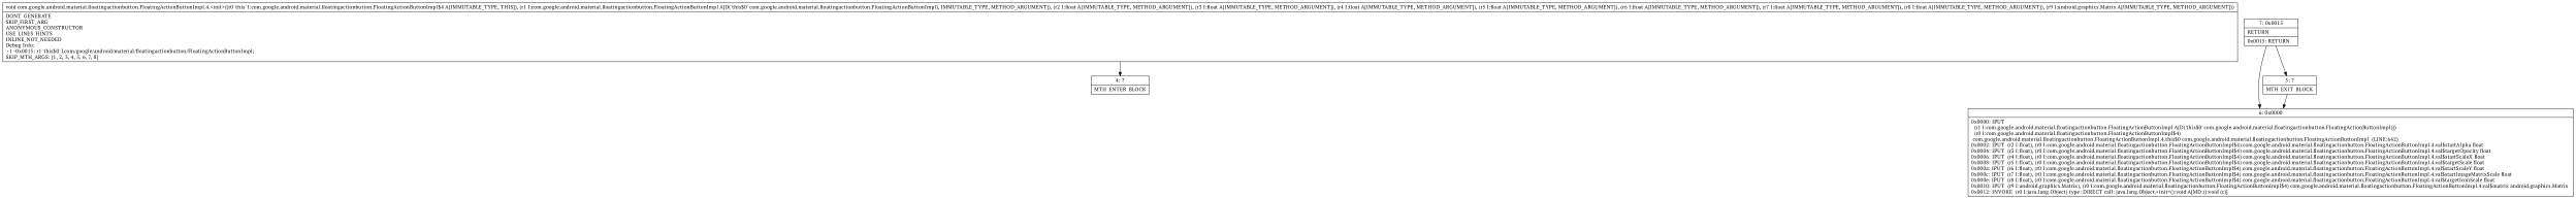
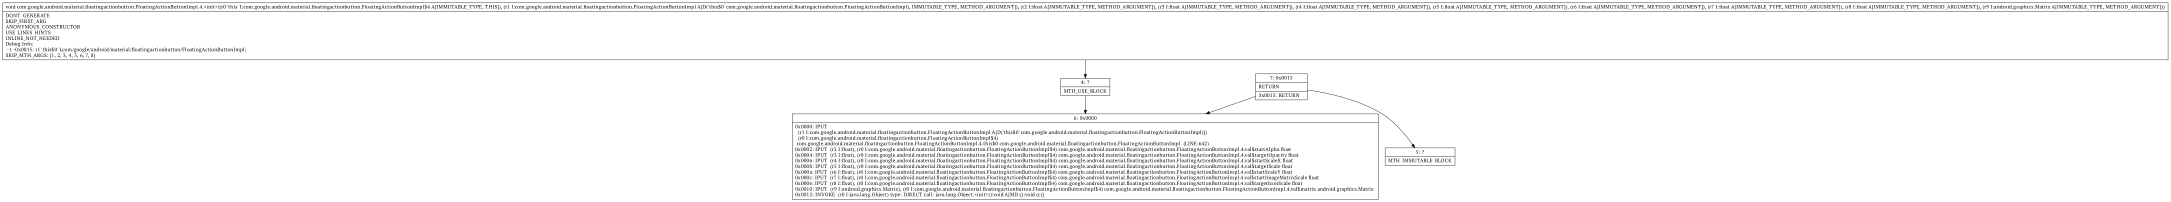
  digraph {
    fontname="PT Serif"
    node [fontname="PT Serif" shape=record]
    edge [fontname="PT Serif"]
-   n1 [label="{4\:\ ?|MTH_ENTER_BLOCK\l}"]
+   n1 [label="{4\:\ ?|MTH_USE_BLOCK\l}"]
    n2 [label="{6\:\ 0x0000|0x0000: IPUT  \l  (r1 I:com.google.android.material.floatingactionbutton.FloatingActionButtonImpl A[D('this$0' com.google.android.material.floatingactionbutton.FloatingActionButtonImpl)])\l  (r0 I:com.google.android.material.floatingactionbutton.FloatingActionButtonImpl$4)\l com.google.android.material.floatingactionbutton.FloatingActionButtonImpl.4.this$0 com.google.android.material.floatingactionbutton.FloatingActionButtonImpl  (LINE:642)\l0x0002: IPUT  (r2 I:float), (r0 I:com.google.android.material.floatingactionbutton.FloatingActionButtonImpl$4) com.google.android.material.floatingactionbutton.FloatingActionButtonImpl.4.val$startAlpha float \l0x0004: IPUT  (r3 I:float), (r0 I:com.google.android.material.floatingactionbutton.FloatingActionButtonImpl$4) com.google.android.material.floatingactionbutton.FloatingActionButtonImpl.4.val$targetOpacity float \l0x0006: IPUT  (r4 I:float), (r0 I:com.google.android.material.floatingactionbutton.FloatingActionButtonImpl$4) com.google.android.material.floatingactionbutton.FloatingActionButtonImpl.4.val$startScaleX float \l0x0008: IPUT  (r5 I:float), (r0 I:com.google.android.material.floatingactionbutton.FloatingActionButtonImpl$4) com.google.android.material.floatingactionbutton.FloatingActionButtonImpl.4.val$targetScale float \l0x000a: IPUT  (r6 I:float), (r0 I:com.google.android.material.floatingactionbutton.FloatingActionButtonImpl$4) com.google.android.material.floatingactionbutton.FloatingActionButtonImpl.4.val$startScaleY float \l0x000c: IPUT  (r7 I:float), (r0 I:com.google.android.material.floatingactionbutton.FloatingActionButtonImpl$4) com.google.android.material.floatingactionbutton.FloatingActionButtonImpl.4.val$startImageMatrixScale float \l0x000e: IPUT  (r8 I:float), (r0 I:com.google.android.material.floatingactionbutton.FloatingActionButtonImpl$4) com.google.android.material.floatingactionbutton.FloatingActionButtonImpl.4.val$targetIconScale float \l0x0010: IPUT  (r9 I:android.graphics.Matrix), (r0 I:com.google.android.material.floatingactionbutton.FloatingActionButtonImpl$4) com.google.android.material.floatingactionbutton.FloatingActionButtonImpl.4.val$matrix android.graphics.Matrix \l0x0012: INVOKE  (r0 I:java.lang.Object) type: DIRECT call: java.lang.Object.\<init\>():void A[MD:():void (c)]\l}"]
    n3 [label="{7\:\ 0x0015|RETURN\l|0x0015: RETURN   \l}"]
-   n4 [label="{5\:\ ?|MTH_EXIT_BLOCK\l}"]
+   n4 [label="{5\:\ ?|MTH_IMMUTABLE_BLOCK\l}"]
    n5 [label="{void com.google.android.material.floatingactionbutton.FloatingActionButtonImpl.4.\<init\>((r0 'this' I:com.google.android.material.floatingactionbutton.FloatingActionButtonImpl$4 A[IMMUTABLE_TYPE, THIS]), (r1 I:com.google.android.material.floatingactionbutton.FloatingActionButtonImpl A[D('this$0' com.google.android.material.floatingactionbutton.FloatingActionButtonImpl), IMMUTABLE_TYPE, METHOD_ARGUMENT]), (r2 I:float A[IMMUTABLE_TYPE, METHOD_ARGUMENT]), (r3 I:float A[IMMUTABLE_TYPE, METHOD_ARGUMENT]), (r4 I:float A[IMMUTABLE_TYPE, METHOD_ARGUMENT]), (r5 I:float A[IMMUTABLE_TYPE, METHOD_ARGUMENT]), (r6 I:float A[IMMUTABLE_TYPE, METHOD_ARGUMENT]), (r7 I:float A[IMMUTABLE_TYPE, METHOD_ARGUMENT]), (r8 I:float A[IMMUTABLE_TYPE, METHOD_ARGUMENT]), (r9 I:android.graphics.Matrix A[IMMUTABLE_TYPE, METHOD_ARGUMENT]))  | DONT_GENERATE\lSKIP_FIRST_ARG\lANONYMOUS_CONSTRUCTOR\lUSE_LINES_HINTS\lINLINE_NOT_NEEDED\lDebug Info:\l  \-1 \-0x0015: r1 'this$0' Lcom\/google\/android\/material\/floatingactionbutton\/FloatingActionButtonImpl;\lSKIP_MTH_ARGS: \{1, 2, 3, 4, 5, 6, 7, 8\}\l}"]
-   n4 -> n2
+   n1 -> n2
    n3 -> n2
    n3 -> n4
    n5 -> n1
  }
